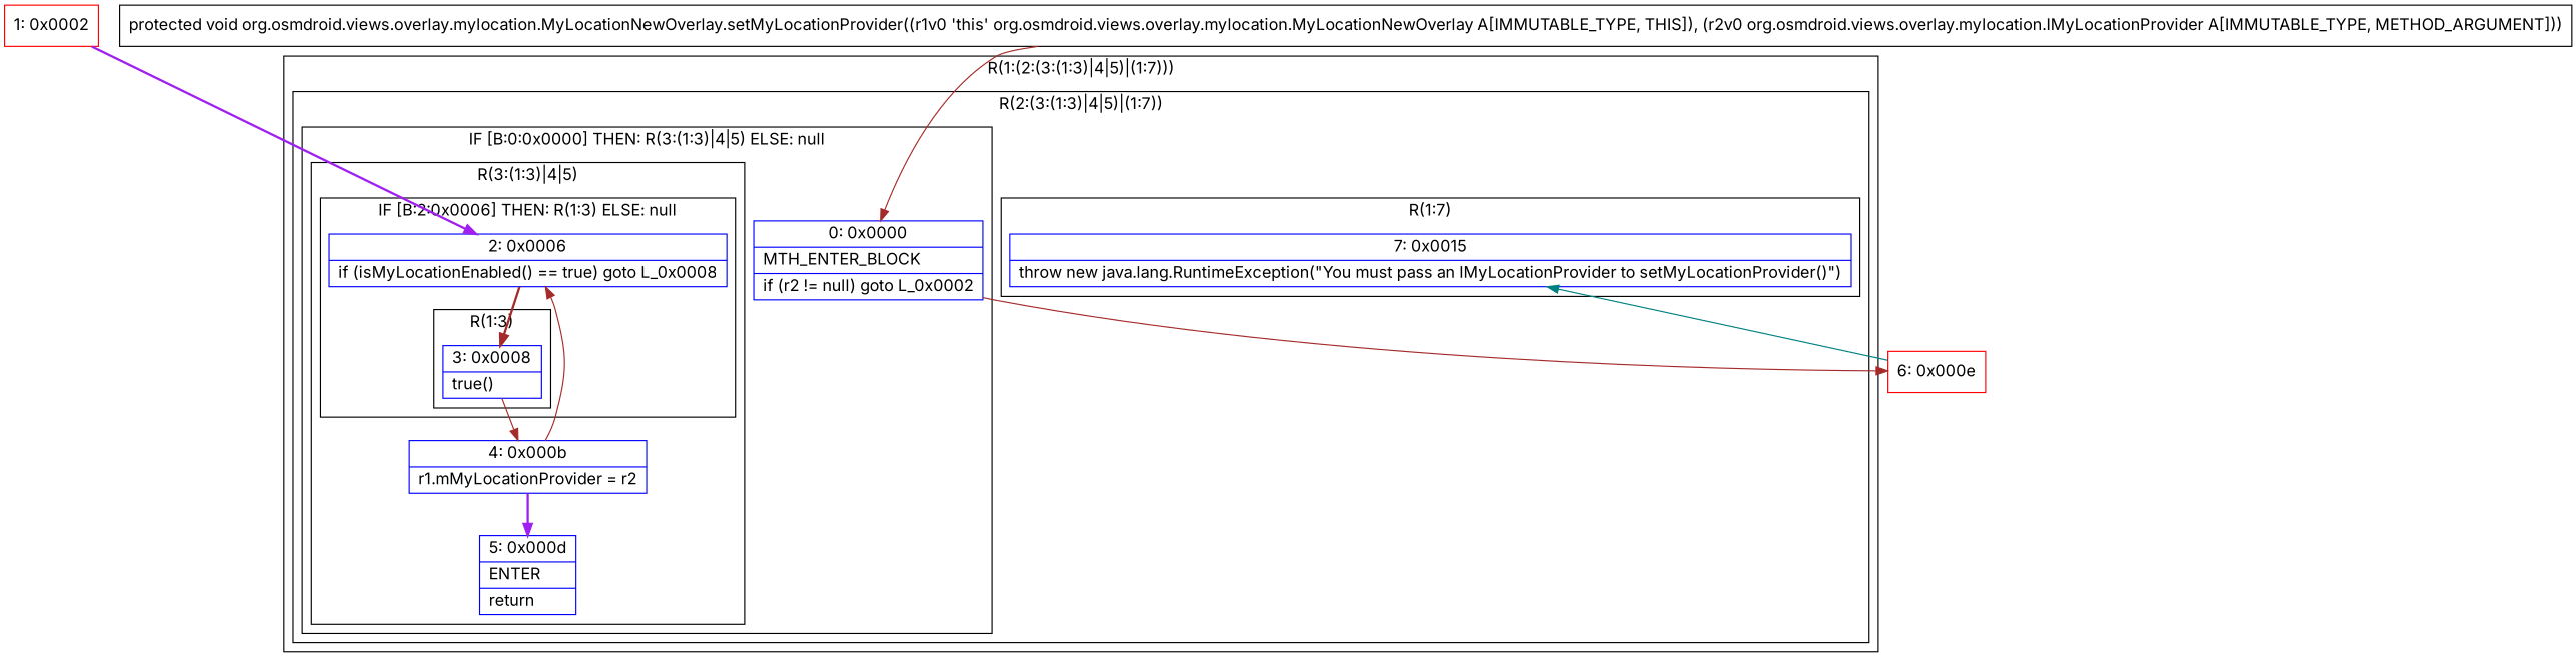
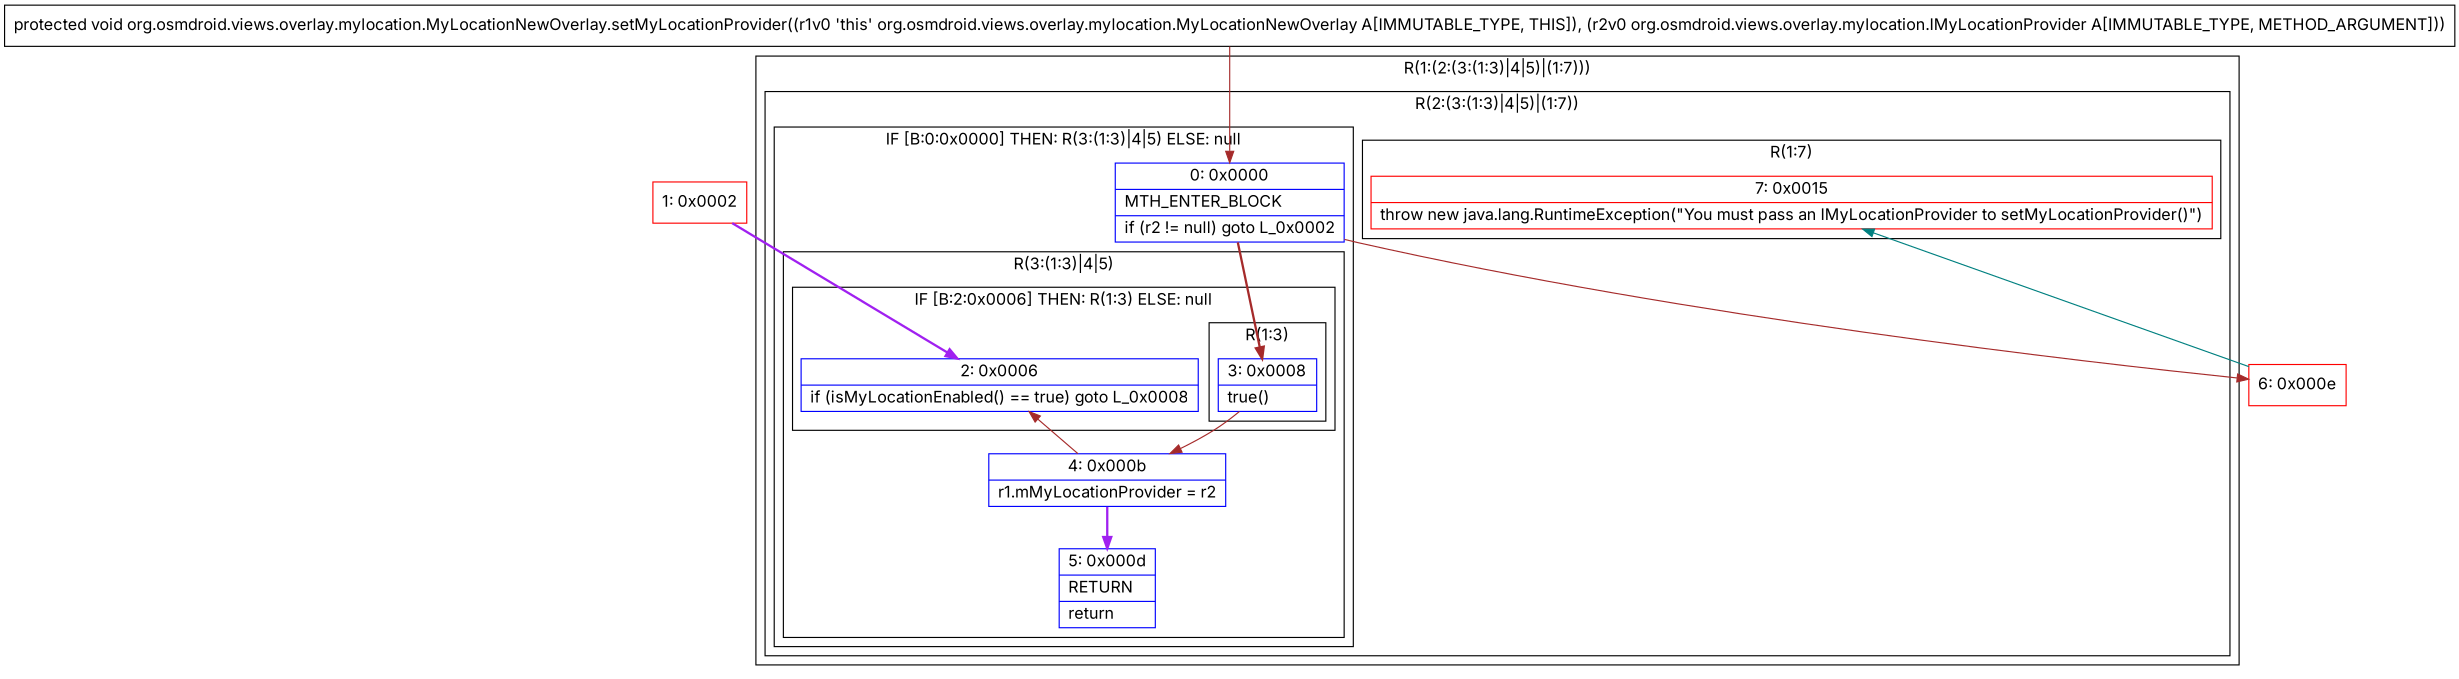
  digraph {
    fontname=Inter
    node [color=blue fontname=Inter shape=record]
    edge [color=brown fontname=Inter style=solid]
    n1 [label="{3\:\ 0x0008|true()\l}"]
    n2 [label="{2\:\ 0x0006|if (isMyLocationEnabled() == true) goto L_0x0008\l}"]
    n3 [label="{4\:\ 0x000b|r1.mMyLocationProvider = r2\l}"]
-   n4 [label="{5\:\ 0x000d|ENTER\l|return\l}"]
+   n4 [label="{5\:\ 0x000d|RETURN\l|return\l}"]
    n5 [label="{0\:\ 0x0000|MTH_ENTER_BLOCK\l|if (r2 != null) goto L_0x0002\l}"]
-   n6 [label="{7\:\ 0x0015|throw new java.lang.RuntimeException(\"You must pass an IMyLocationProvider to setMyLocationProvider()\")\l}"]
+   n6 [color=red label="{7\:\ 0x0015|throw new java.lang.RuntimeException(\"You must pass an IMyLocationProvider to setMyLocationProvider()\")\l}"]
    n7 [color=red label="{6\:\ 0x000e}"]
    n8 [color=red label="{1\:\ 0x0002}"]
    n9 [label="{protected void org.osmdroid.views.overlay.mylocation.MyLocationNewOverlay.setMyLocationProvider((r1v0 'this' org.osmdroid.views.overlay.mylocation.MyLocationNewOverlay A[IMMUTABLE_TYPE, THIS]), (r2v0 org.osmdroid.views.overlay.mylocation.IMyLocationProvider A[IMMUTABLE_TYPE, METHOD_ARGUMENT])) }" color=""]
    subgraph cluster_1 {
      label="R(1:(2:(3:(1:3)|4|5)|(1:7)))"
      subgraph cluster_2 {
        label="R(2:(3:(1:3)|4|5)|(1:7))"
        subgraph cluster_3 {
          label="IF [B:0:0x0000] THEN: R(3:(1:3)|4|5) ELSE: null"
          n5
          subgraph cluster_4 {
            label="R(3:(1:3)|4|5)"
            n3
            n4
            subgraph cluster_5 {
              label="IF [B:2:0x0006] THEN: R(1:3) ELSE: null"
              n2
              subgraph cluster_6 {
                label="R(1:3)"
                n1
              }
            }
          }
        }
        subgraph cluster_7 {
          label="R(1:7)"
          n6
        }
      }
    }
    n1 -> n3
-   n2 -> n1 [style=bold]
+   n5 -> n1 [style=bold]
    n3 -> n2
    n3 -> n4 [color=purple style=bold]
    n5 -> n7
    n7 -> n6 [color=teal]
    n8 -> n2 [color=purple style=bold]
    n9 -> n5
  }
